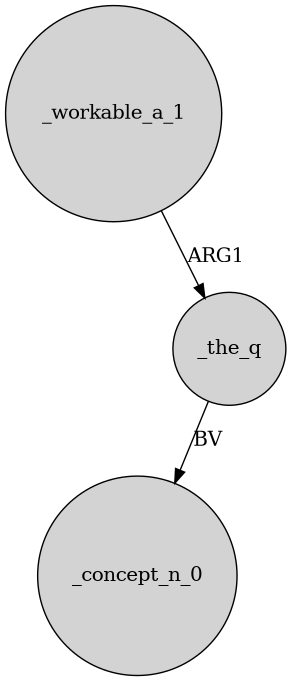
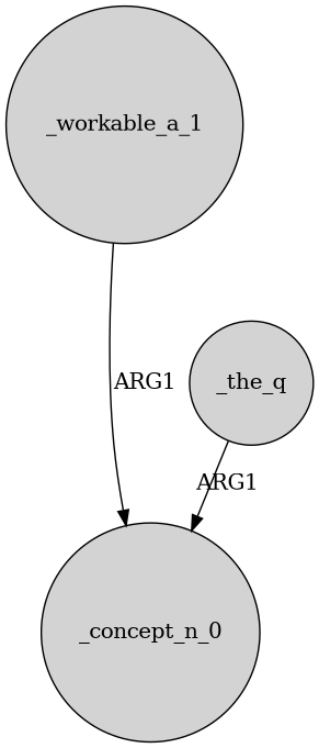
  digraph {
    node [shape=circle style=filled]
    n1 [label=_concept_n_0]
    _the_q
    _workable_a_1
-   _the_q -> n1 [label=BV]
-   _workable_a_1 -> _the_q [label=ARG1]
+   _the_q -> n1 [label=ARG1]
+   _workable_a_1 -> n1 [label=ARG1]
  }
